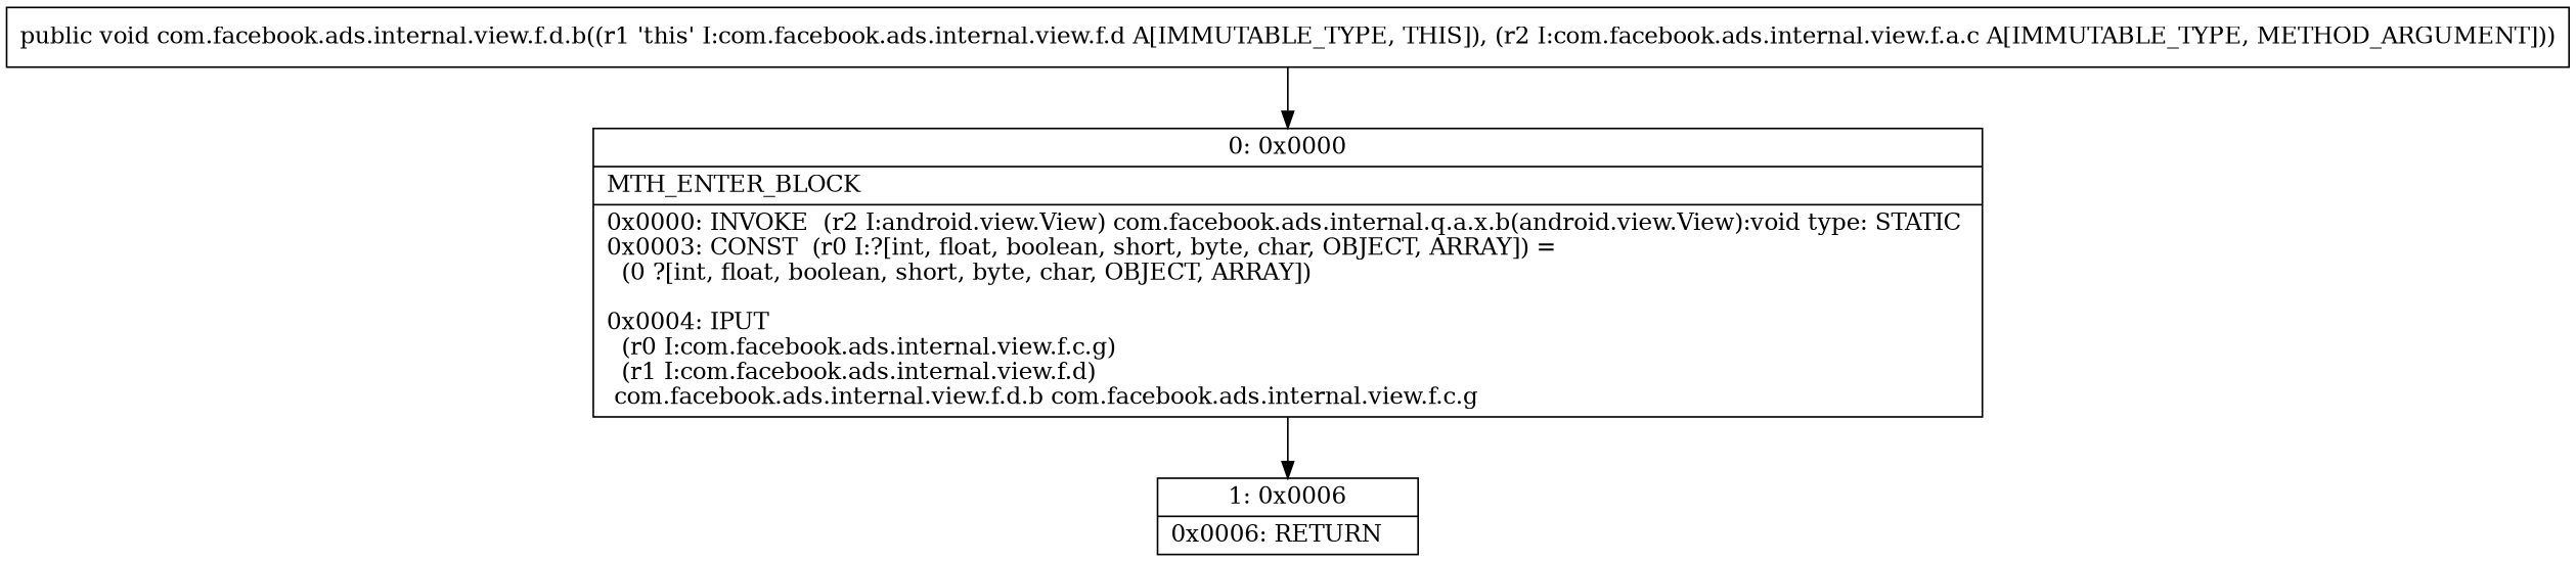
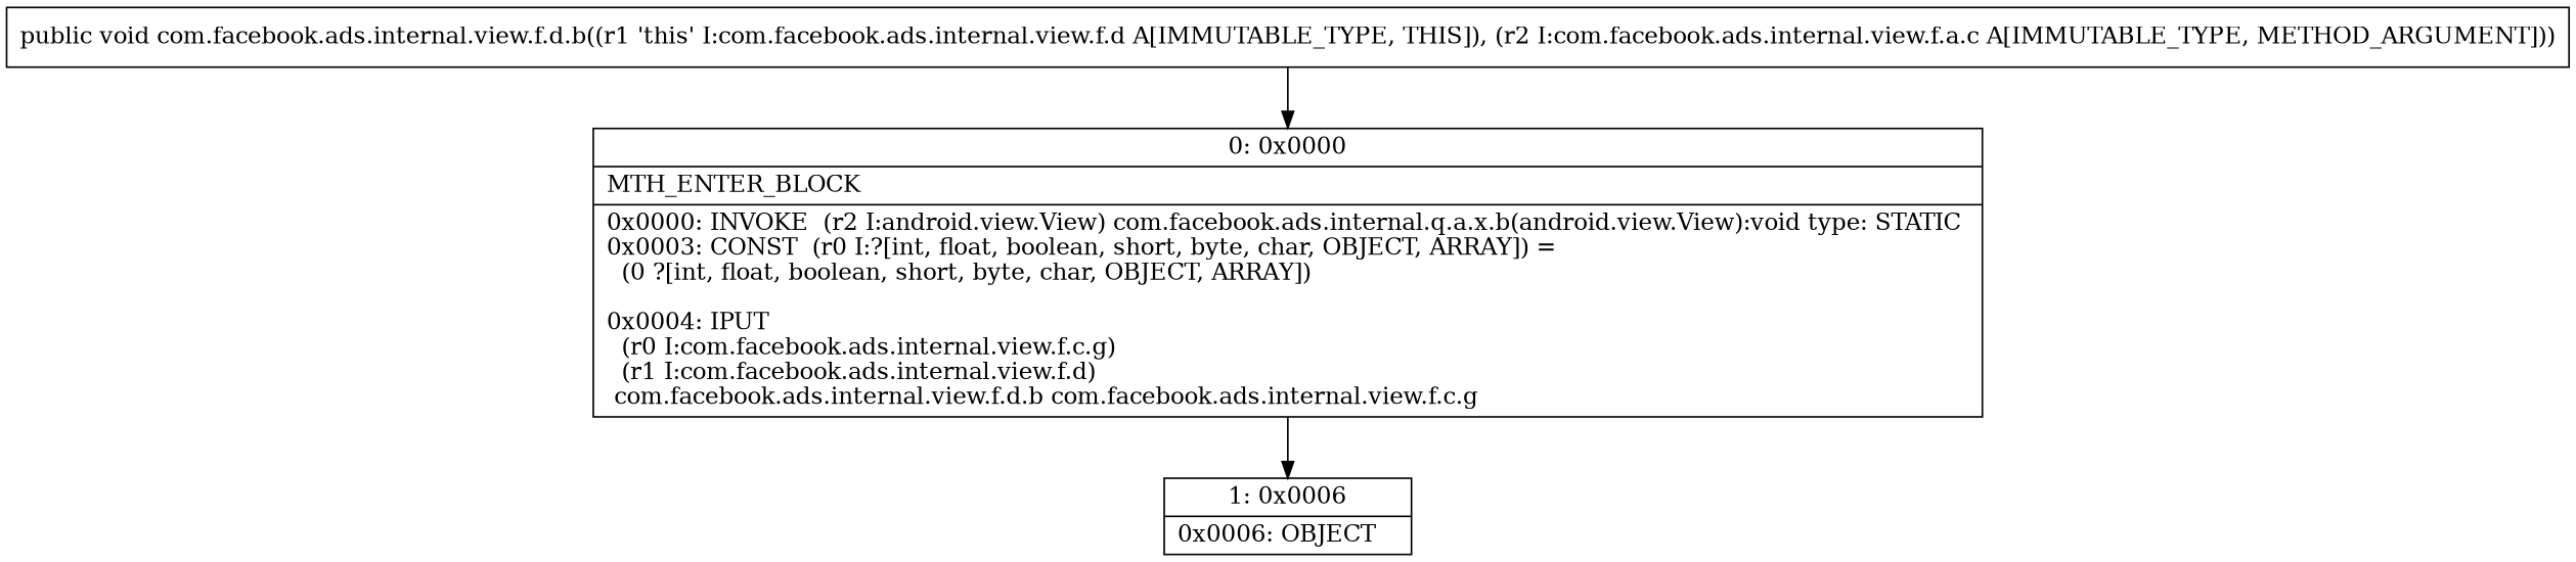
  digraph {
    node [shape=record]
    n1 [label="{0\:\ 0x0000|MTH_ENTER_BLOCK\l|0x0000: INVOKE  (r2 I:android.view.View) com.facebook.ads.internal.q.a.x.b(android.view.View):void type: STATIC \l0x0003: CONST  (r0 I:?[int, float, boolean, short, byte, char, OBJECT, ARRAY]) = \l  (0 ?[int, float, boolean, short, byte, char, OBJECT, ARRAY])\l \l0x0004: IPUT  \l  (r0 I:com.facebook.ads.internal.view.f.c.g)\l  (r1 I:com.facebook.ads.internal.view.f.d)\l com.facebook.ads.internal.view.f.d.b com.facebook.ads.internal.view.f.c.g \l}"]
-   n2 [label="{1\:\ 0x0006|0x0006: RETURN   \l}"]
+   n2 [label="{1\:\ 0x0006|0x0006: OBJECT   \l}"]
    n3 [label="{public void com.facebook.ads.internal.view.f.d.b((r1 'this' I:com.facebook.ads.internal.view.f.d A[IMMUTABLE_TYPE, THIS]), (r2 I:com.facebook.ads.internal.view.f.a.c A[IMMUTABLE_TYPE, METHOD_ARGUMENT])) }"]
    n1 -> n2
    n3 -> n1
  }
